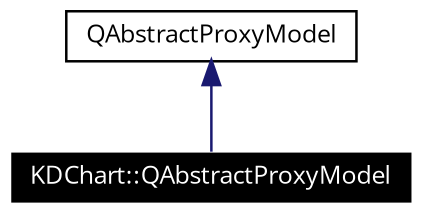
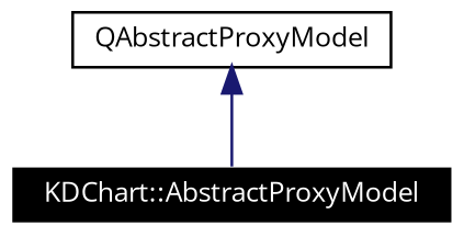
  digraph {
    fontname="Open Sans"
    node [fontname="Open Sans" fontsize=10 shape=record]
-   n1 [color=white fillcolor=black fontcolor=white height=0.2 label="KDChart::QAbstractProxyModel" style=filled width=0.4]
+   n1 [color=white fillcolor=black fontcolor=white height=0.2 label="KDChart::AbstractProxyModel" style=filled width=0.4]
    n2 [color=black height=0.2 label=QAbstractProxyModel width=0.4]
    n2 -> n1 [color=midnightblue dir=back fontname="Open Sans" fontsize=10 labelfontname=Helvetica labelfontsize=10 style=solid]
  }
